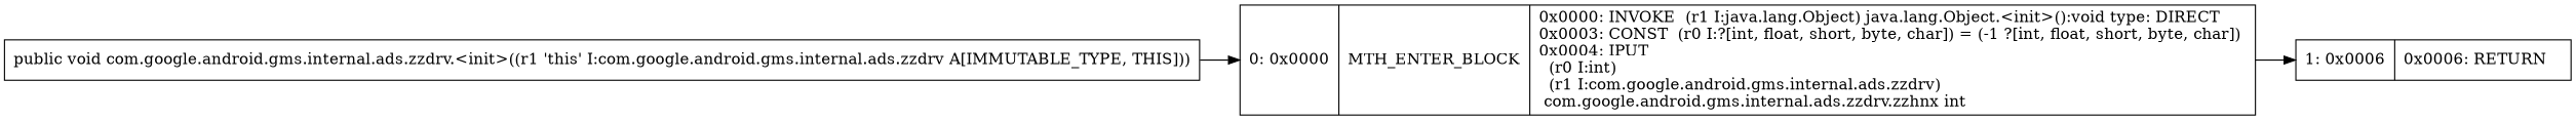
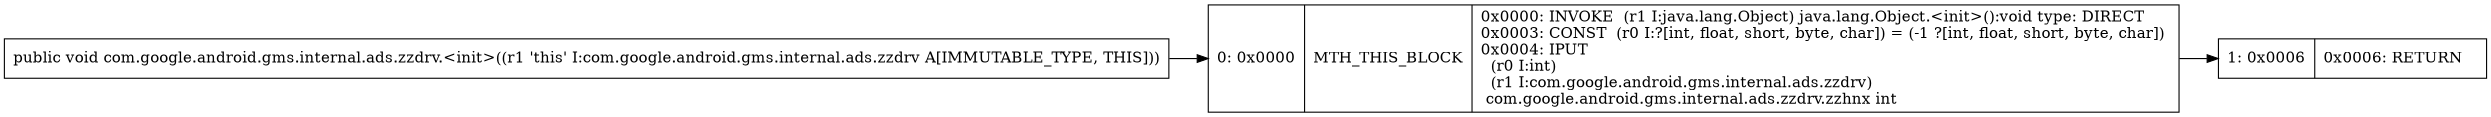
  digraph {
    rankdir=LR
    node [shape=record]
-   n1 [label="{0\:\ 0x0000|MTH_ENTER_BLOCK\l|0x0000: INVOKE  (r1 I:java.lang.Object) java.lang.Object.\<init\>():void type: DIRECT \l0x0003: CONST  (r0 I:?[int, float, short, byte, char]) = (\-1 ?[int, float, short, byte, char]) \l0x0004: IPUT  \l  (r0 I:int)\l  (r1 I:com.google.android.gms.internal.ads.zzdrv)\l com.google.android.gms.internal.ads.zzdrv.zzhnx int \l}"]
+   n1 [label="{0\:\ 0x0000|MTH_THIS_BLOCK\l|0x0000: INVOKE  (r1 I:java.lang.Object) java.lang.Object.\<init\>():void type: DIRECT \l0x0003: CONST  (r0 I:?[int, float, short, byte, char]) = (\-1 ?[int, float, short, byte, char]) \l0x0004: IPUT  \l  (r0 I:int)\l  (r1 I:com.google.android.gms.internal.ads.zzdrv)\l com.google.android.gms.internal.ads.zzdrv.zzhnx int \l}"]
    n2 [label="{1\:\ 0x0006|0x0006: RETURN   \l}"]
    n3 [label="{public void com.google.android.gms.internal.ads.zzdrv.\<init\>((r1 'this' I:com.google.android.gms.internal.ads.zzdrv A[IMMUTABLE_TYPE, THIS])) }"]
    n1 -> n2
    n3 -> n1
  }
